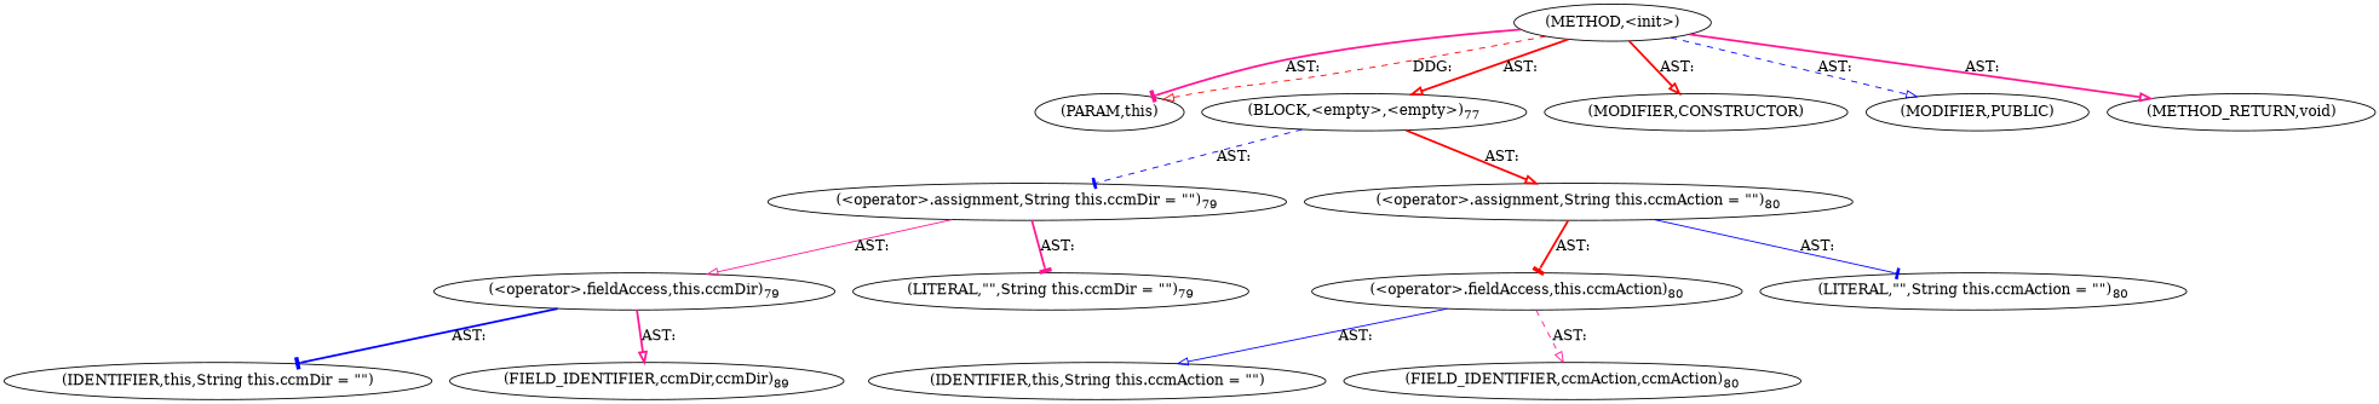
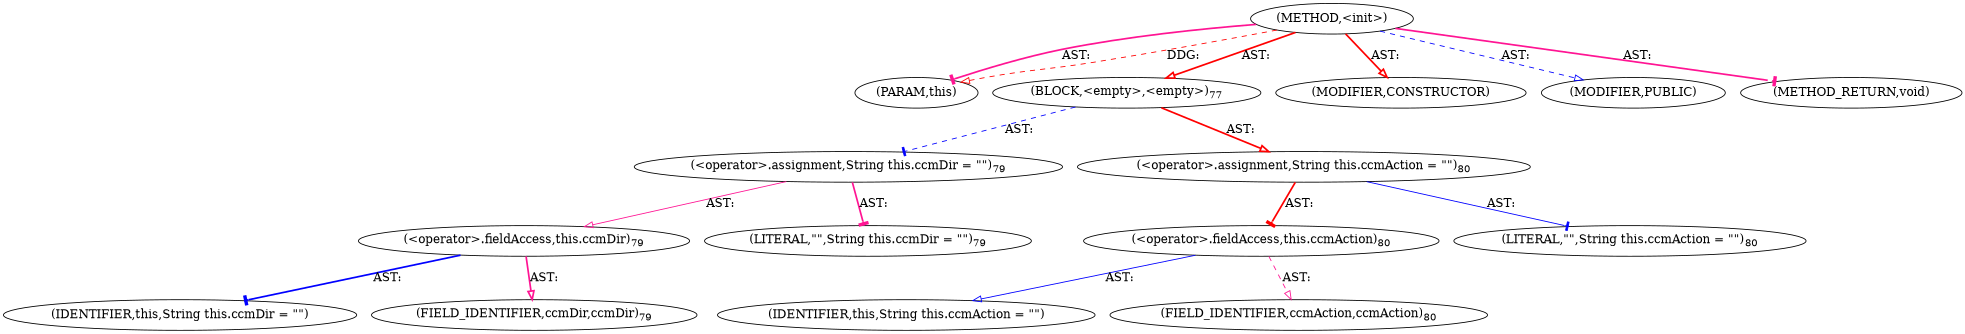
  digraph {
    edge [arrowhead=onormal color=deeppink style=bold]
    n1 [label=<(METHOD,&lt;init&gt;)>]
    n2 [label=<(PARAM,this)>]
    n3 [label=<(BLOCK,&lt;empty&gt;,&lt;empty&gt;)<SUB>77</SUB>>]
    n4 [label=<(MODIFIER,CONSTRUCTOR)>]
    n5 [label=<(MODIFIER,PUBLIC)>]
    n6 [label=<(METHOD_RETURN,void)>]
    n7 [label=<(&lt;operator&gt;.assignment,String this.ccmDir = &quot;&quot;)<SUB>79</SUB>>]
    n8 [label=<(&lt;operator&gt;.assignment,String this.ccmAction = &quot;&quot;)<SUB>80</SUB>>]
    n9 [label=<(&lt;operator&gt;.fieldAccess,this.ccmDir)<SUB>79</SUB>>]
    n10 [label=<(LITERAL,&quot;&quot;,String this.ccmDir = &quot;&quot;)<SUB>79</SUB>>]
    n11 [label=<(&lt;operator&gt;.fieldAccess,this.ccmAction)<SUB>80</SUB>>]
    n12 [label=<(LITERAL,&quot;&quot;,String this.ccmAction = &quot;&quot;)<SUB>80</SUB>>]
    n13 [label=<(IDENTIFIER,this,String this.ccmDir = &quot;&quot;)>]
-   n14 [label=<(FIELD_IDENTIFIER,ccmDir,ccmDir)<SUB>89</SUB>>]
+   n14 [label=<(FIELD_IDENTIFIER,ccmDir,ccmDir)<SUB>79</SUB>>]
    n15 [label=<(IDENTIFIER,this,String this.ccmAction = &quot;&quot;)>]
    n16 [label=<(FIELD_IDENTIFIER,ccmAction,ccmAction)<SUB>80</SUB>>]
    n1 -> n2 [arrowhead=tee label="AST: "]
    n1 -> n2 [color=red label="DDG: " style=dashed]
    n1 -> n3 [color=red label="AST: "]
    n1 -> n4 [color=red label="AST: "]
    n1 -> n5 [color=blue label="AST: " style=dashed]
-   n1 -> n6 [label="AST: "]
+   n1 -> n6 [arrowhead=tee label="AST: "]
    n3 -> n7 [arrowhead=tee color=blue label="AST: " style=dashed]
    n3 -> n8 [color=red label="AST: "]
    n7 -> n9 [label="AST: " style=solid]
    n7 -> n10 [arrowhead=tee label="AST: "]
    n8 -> n11 [arrowhead=tee color=red label="AST: "]
    n8 -> n12 [arrowhead=tee color=blue label="AST: " style=solid]
    n9 -> n13 [arrowhead=tee color=blue label="AST: "]
    n9 -> n14 [label="AST: "]
    n11 -> n15 [color=blue label="AST: " style=solid]
    n11 -> n16 [label="AST: " style=dashed]
  }
